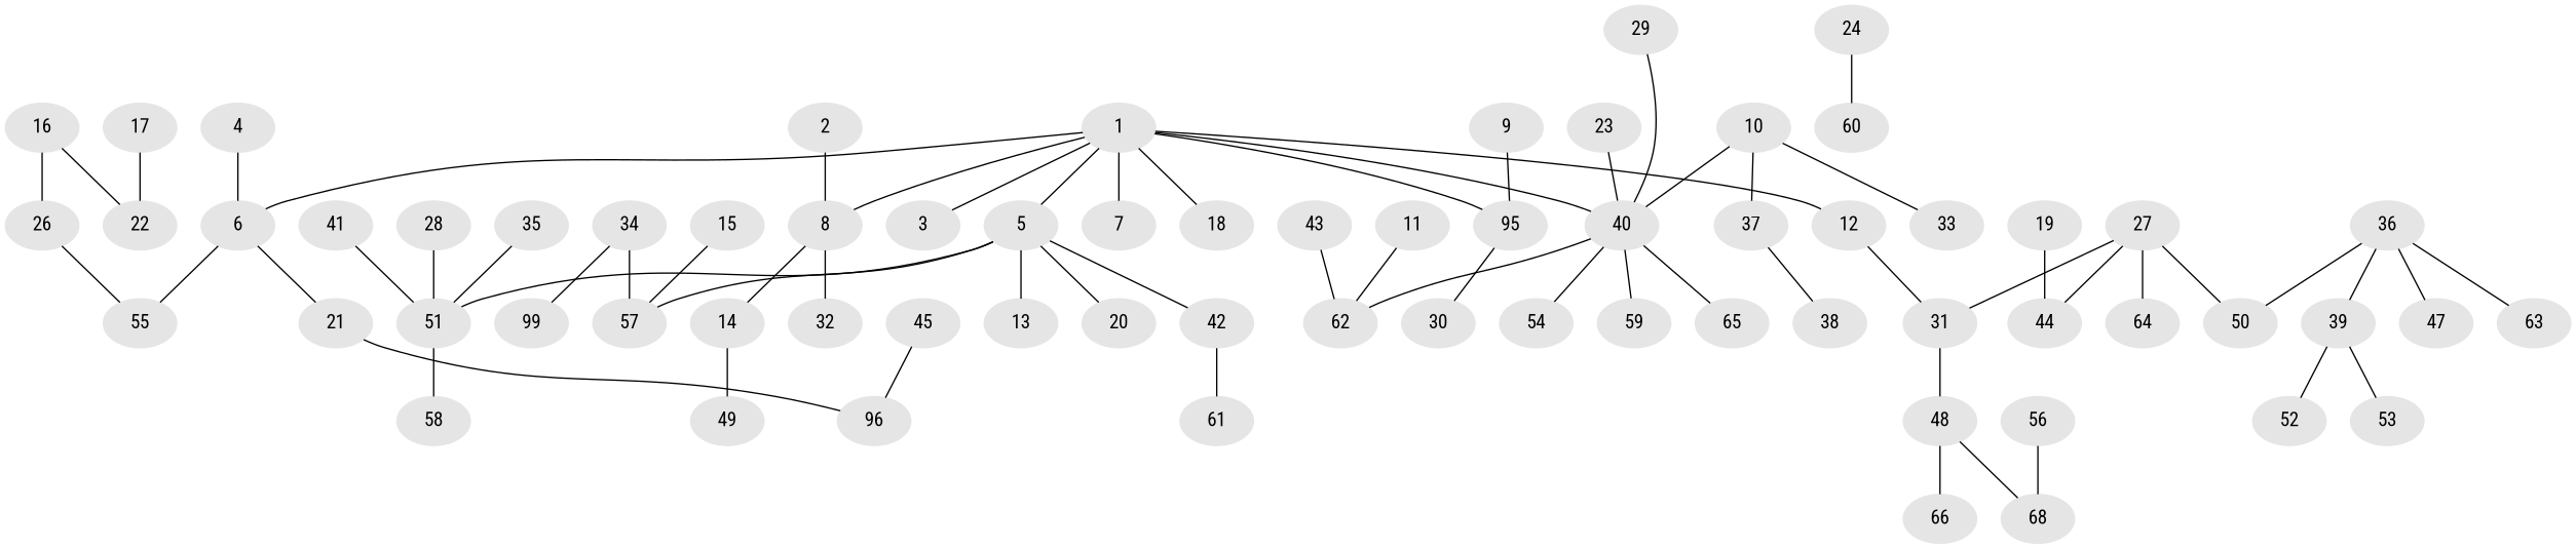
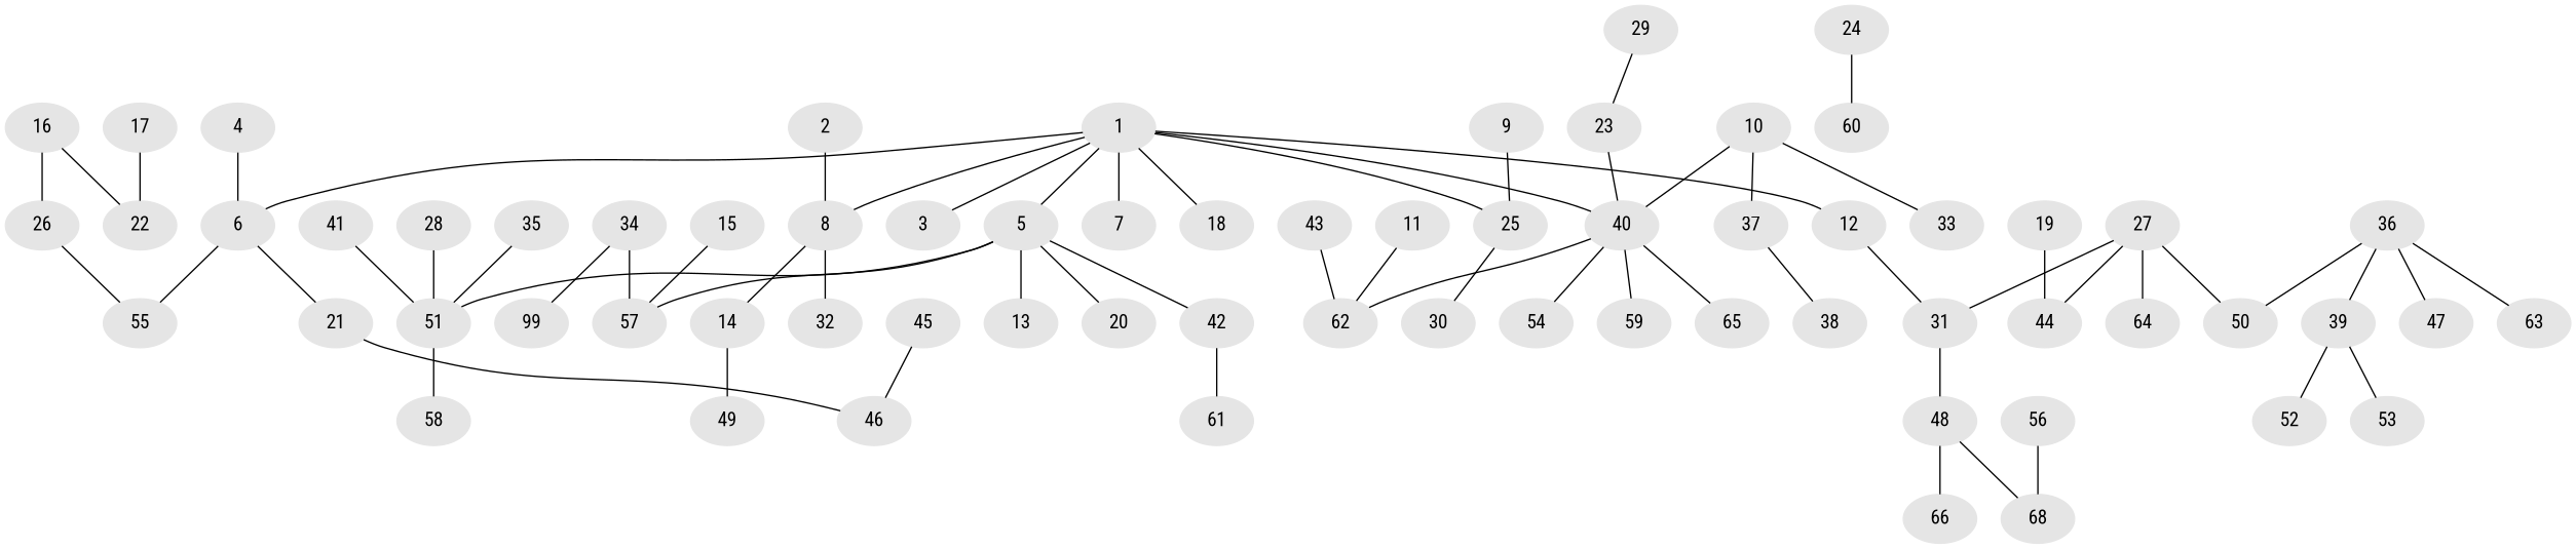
  graph {
    fontname="Roboto Condensed"
    node [color=gray90 fontname="Roboto Condensed" style=filled]
    edge [fontname="Roboto Condensed" weight=1.0]
    1
    3
    5
    6
    7
    8
    18
-   25 [label=95]
+   25
    40
    12
    13
    20
    42
    51
    57
    21
    55
    14
    32
    30
    27
    31
    44
    50
    64
    62
    54
    59
    65
    2
    4
    61
    58
-   46 [label=96]
+   46
    49
    9
    10
    33
    37
    38
    11
    48
    15
    16
    22
    26
    17
    19
    23
    24
    60
    28
    29
    66
    68
    34
    n57 [label=99]
    35
    36
    39
    47
    63
    52
    53
    41
    43
    45
    56
    1 -- 3
    1 -- 5
    1 -- 6
    1 -- 7
    1 -- 8
    1 -- 18
    1 -- 25
    1 -- 40
    1 -- 12
    5 -- 13
    5 -- 20
    5 -- 42
    5 -- 51
    5 -- 57
    6 -- 21
    6 -- 55
    8 -- 14
    8 -- 32
    25 -- 30
    40 -- 62
    40 -- 54
    40 -- 59
    40 -- 65
    12 -- 31
    42 -- 61
    51 -- 58
    21 -- 46
    14 -- 49
    27 -- 31
    27 -- 44
    27 -- 50
    27 -- 64
    31 -- 48
    2 -- 8
    4 -- 6
    9 -- 25
    10 -- 40
    10 -- 33
    10 -- 37
    37 -- 38
    11 -- 62
    48 -- 66
    48 -- 68
    15 -- 57
    16 -- 22
    16 -- 26
    26 -- 55
    17 -- 22
    19 -- 44
    23 -- 40
    24 -- 60
    28 -- 51
-   29 -- 40
+   29 -- 23
    34 -- 57
    34 -- n57
    35 -- 51
    36 -- 50
    36 -- 39
    36 -- 47
    36 -- 63
    39 -- 52
    39 -- 53
    41 -- 51
    43 -- 62
    45 -- 46
    56 -- 68
  }
